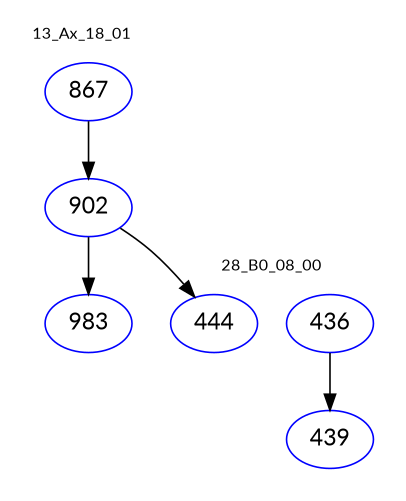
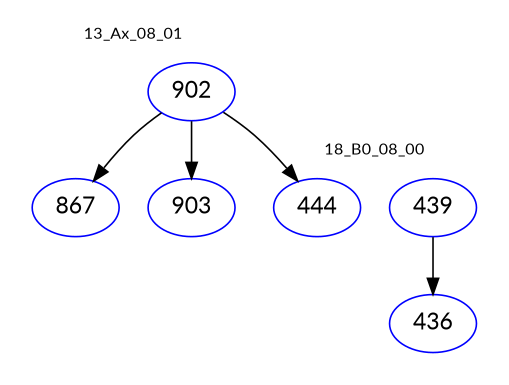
  digraph {
    fontname=Lato
    node [color=blue fontname=Lato]
    edge [color=black fontname=Lato]
    n1 [label=902]
    n2 [label=867]
-   n3 [label=983]
+   n3 [label=903]
    n4 [label=439]
    n5 [label=436]
    n6 [label=444]
    subgraph cluster_1 {
      color=white
      fontsize=10
-     label="13_Ax_18_01"
+     label="13_Ax_08_01"
      n1
      n2
      n3
    }
    subgraph cluster_2 {
      color=white
      fontsize=10
-     label="28_B0_08_00"
+     label="18_B0_08_00"
      n4
      n5
      n6
    }
-   n2 -> n1
+   n1 -> n2
    n1 -> n3
    n1 -> n6
-   n5 -> n4
+   n4 -> n5
  }
